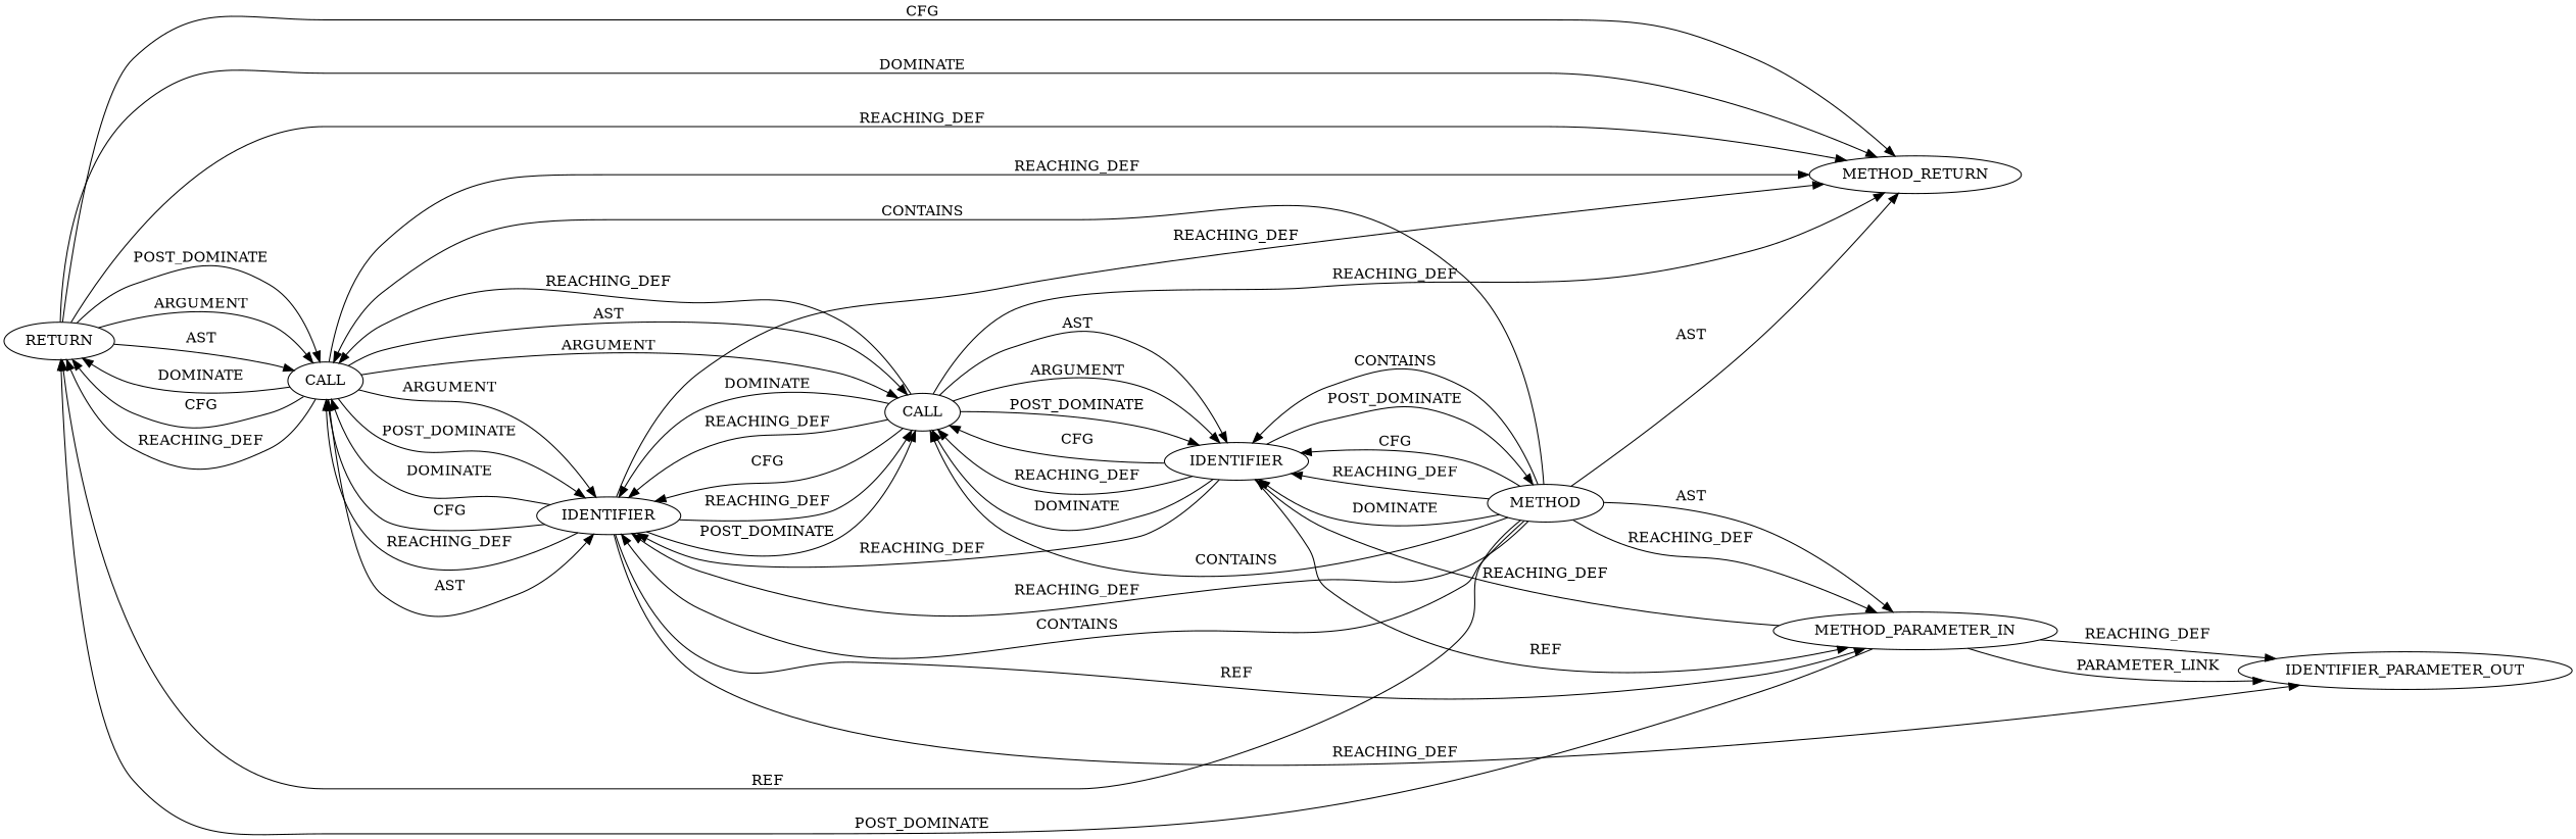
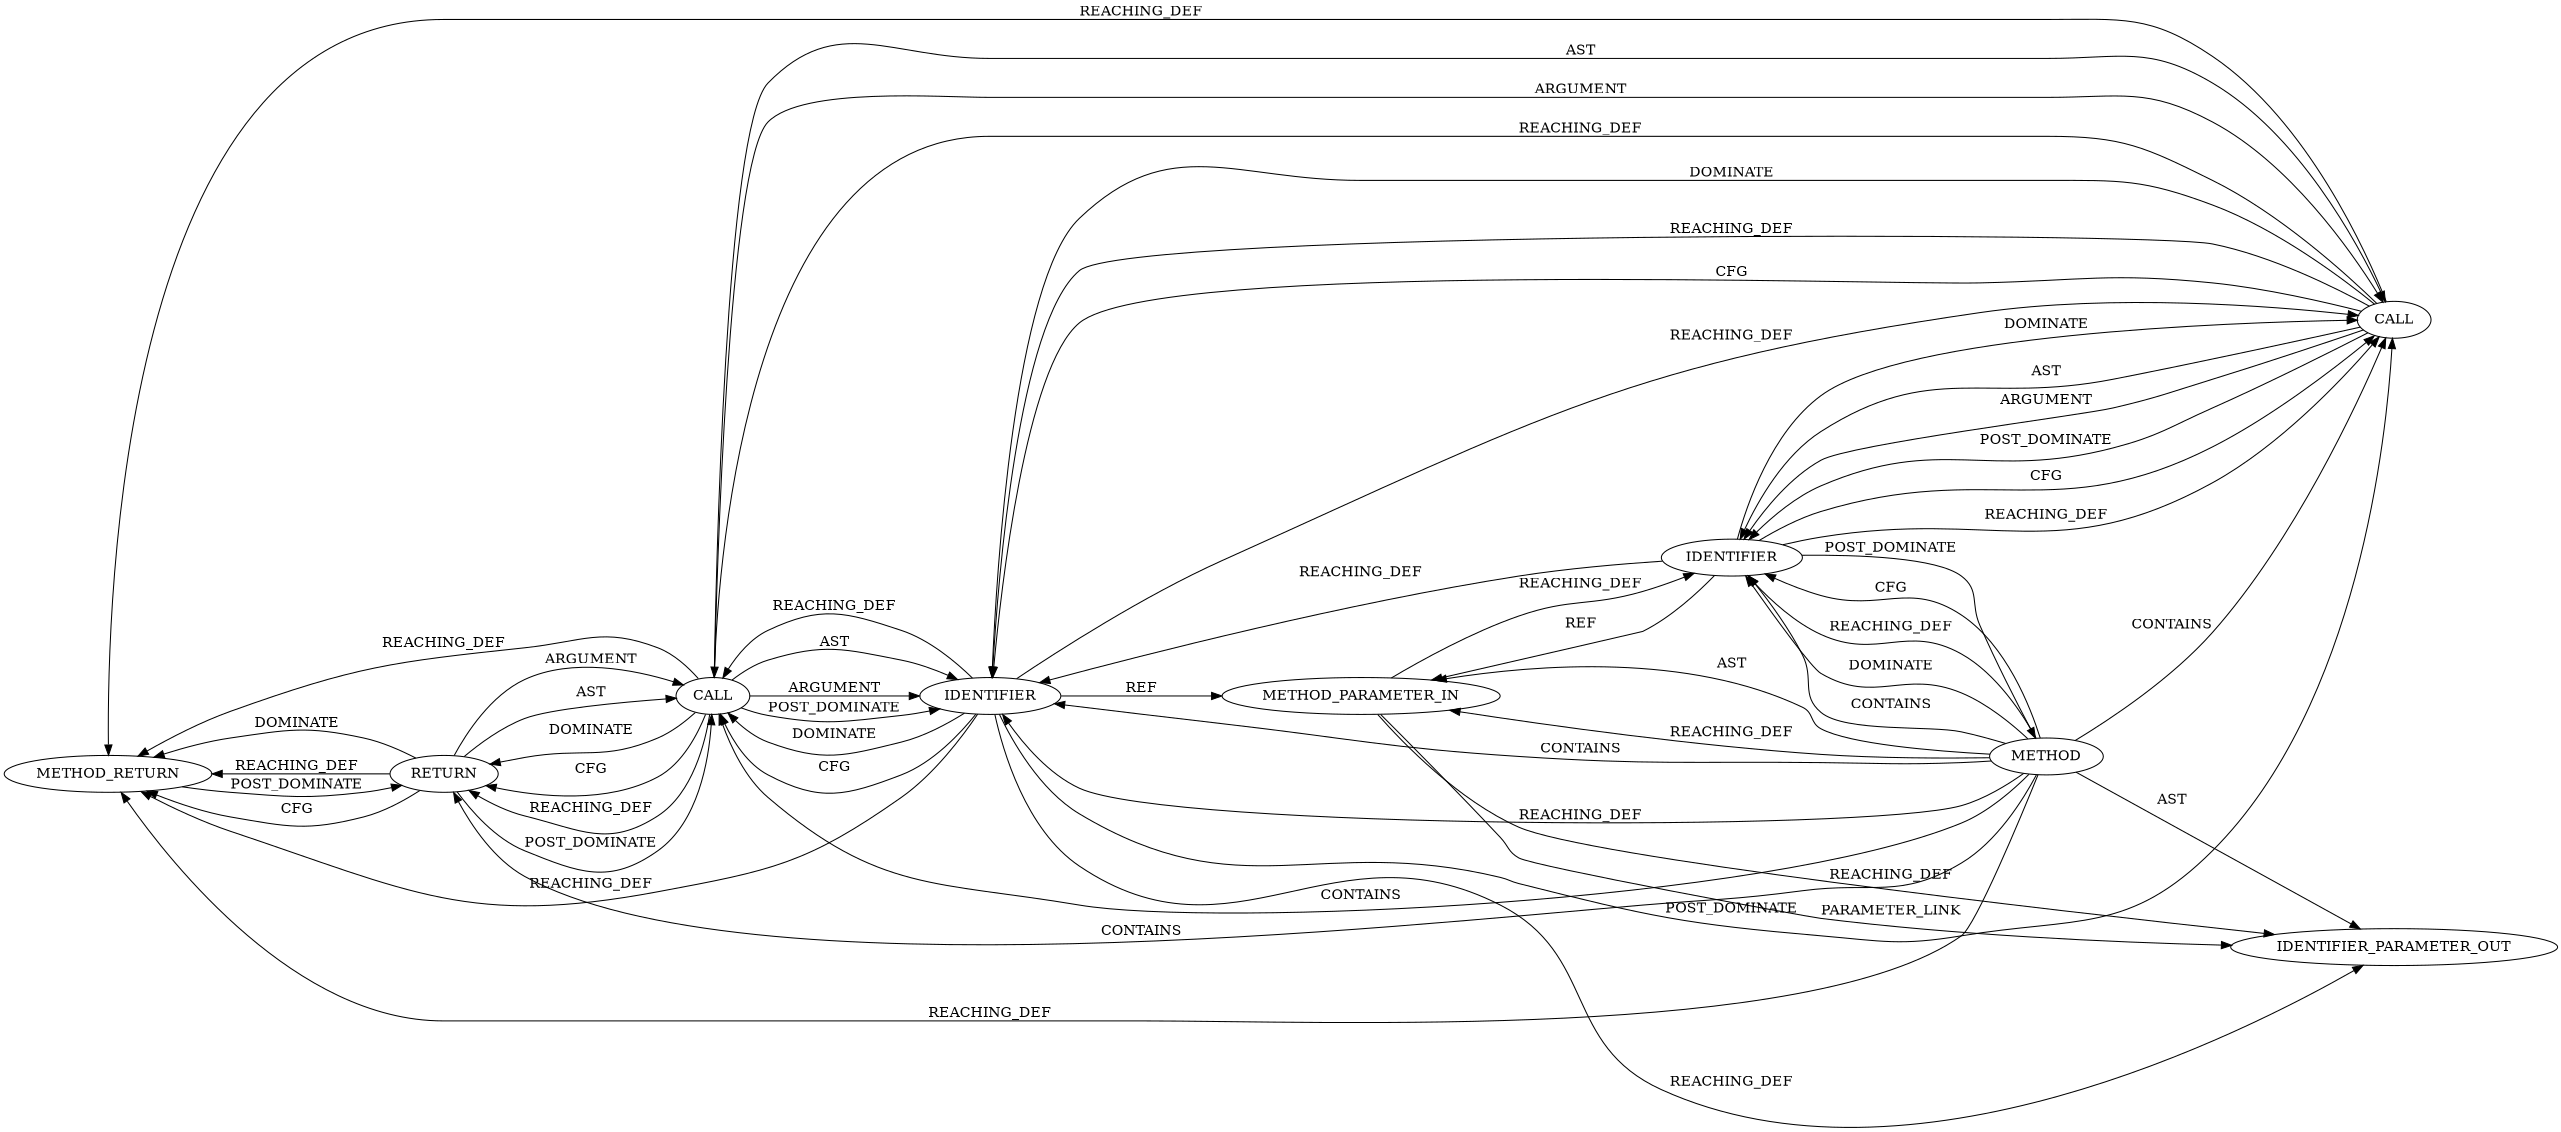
  digraph {
    rankdir=LR
    node [CODE=len COLUMN_NUMBER=1 LINE_NUMBER=384 ORDER=1 TYPE_FULL_NAME=int NAME=len]
    n1 [CODE=RET EVALUATION_STRATEGY=BY_VALUE LINE_NUMBER=382 ORDER=3 label=METHOD_RETURN NAME=""]
    n2 [ARGUMENT_INDEX=-1 CODE="return padded_len(len) - len;" COLUMN_NUMBER=2 label=RETURN TYPE_FULL_NAME="" NAME=""]
    n3 [ARGUMENT_INDEX=-1 CODE="padded_len(len) - len" COLUMN_NUMBER=9 DISPATCH_TYPE=STATIC_DISPATCH METHOD_FULL_NAME="<operator>.subtraction" NAME="<operator>.subtraction" TYPE_FULL_NAME="<empty>" label=CALL]
    n4 [ARGUMENT_INDEX=1 CODE="padded_len(len)" COLUMN_NUMBER=9 DISPATCH_TYPE=STATIC_DISPATCH METHOD_FULL_NAME=padded_len NAME=padded_len TYPE_FULL_NAME="<empty>" label=CALL]
    n5 [ARGUMENT_INDEX=1 COLUMN_NUMBER=20 label=IDENTIFIER]
    n6 [ARGUMENT_INDEX=2 COLUMN_NUMBER=27 ORDER=2 label=IDENTIFIER]
    n7 [CODE="int len" COLUMN_NUMBER=24 EVALUATION_STRATEGY=BY_VALUE INDEX=1 IS_VARIADIC=false LINE_NUMBER=382 label=METHOD_PARAMETER_IN]
    n8 [AST_PARENT_FULL_NAME="messenger_v2.c:<global>" AST_PARENT_TYPE=TYPE_DECL CODE="static int padding_len(int len)\n{\n	return padded_len(len) - len;\n}" COLUMN_NUMBER_END=1 FILENAME="messenger_v2.c" FULL_NAME=padding_len IS_EXTERNAL=false LINE_NUMBER=382 LINE_NUMBER_END=385 NAME=padding_len ORDER=27 SIGNATURE="int padding_len (int)" label=METHOD TYPE_FULL_NAME=""]
    n9 [CODE="int len" COLUMN_NUMBER=24 EVALUATION_STRATEGY=BY_VALUE INDEX=1 IS_VARIADIC=false LINE_NUMBER=382 label=IDENTIFIER_PARAMETER_OUT]
-   n7 -> n2 [label=POST_DOMINATE]
+   n1 -> n2 [label=POST_DOMINATE]
    n2 -> n1 [label=CFG]
    n2 -> n1 [label=DOMINATE]
    n2 -> n1 [VARIABLE="<RET>" label=REACHING_DEF]
    n2 -> n3 [label=POST_DOMINATE]
    n2 -> n3 [label=ARGUMENT]
    n2 -> n3 [label=AST]
    n3 -> n1 [VARIABLE="padded_len(len) - len" label=REACHING_DEF]
    n3 -> n2 [label=DOMINATE]
    n3 -> n2 [label=CFG]
    n3 -> n2 [VARIABLE="padded_len(len) - len" label=REACHING_DEF]
    n3 -> n4 [label=AST]
    n3 -> n4 [label=ARGUMENT]
    n3 -> n6 [label=AST]
    n3 -> n6 [label=ARGUMENT]
    n3 -> n6 [label=POST_DOMINATE]
    n4 -> n1 [VARIABLE="padded_len(len)" label=REACHING_DEF]
    n4 -> n3 [VARIABLE="padded_len(len)" label=REACHING_DEF]
    n4 -> n5 [label=AST]
    n4 -> n5 [label=ARGUMENT]
    n4 -> n5 [label=POST_DOMINATE]
    n4 -> n6 [label=DOMINATE]
    n4 -> n6 [VARIABLE="padded_len(len)" label=REACHING_DEF]
    n4 -> n6 [label=CFG]
    n5 -> n4 [label=CFG]
    n5 -> n4 [VARIABLE=len label=REACHING_DEF]
    n5 -> n4 [label=DOMINATE]
    n5 -> n6 [VARIABLE=len label=REACHING_DEF]
    n5 -> n7 [label=REF]
    n5 -> n8 [label=POST_DOMINATE]
    n6 -> n1 [VARIABLE=len label=REACHING_DEF]
    n6 -> n3 [label=DOMINATE]
    n6 -> n3 [label=CFG]
    n6 -> n3 [VARIABLE=len label=REACHING_DEF]
    n6 -> n4 [VARIABLE=len label=REACHING_DEF]
    n6 -> n4 [label=POST_DOMINATE]
    n6 -> n7 [label=REF]
    n6 -> n9 [VARIABLE=len label=REACHING_DEF]
    n7 -> n5 [VARIABLE=len label=REACHING_DEF]
    n7 -> n9 [VARIABLE=len label=REACHING_DEF]
    n7 -> n9 [label=PARAMETER_LINK]
-   n8 -> n1 [label=AST]
-   n8 -> n2 [label=REF]
+   n8 -> n1 [label=REACHING_DEF]
+   n8 -> n2 [label=CONTAINS]
    n8 -> n3 [label=CONTAINS]
    n8 -> n4 [label=CONTAINS]
    n8 -> n5 [label=CFG]
    n8 -> n5 [label=REACHING_DEF]
    n8 -> n5 [label=DOMINATE]
    n8 -> n5 [label=CONTAINS]
    n8 -> n6 [label=REACHING_DEF]
    n8 -> n6 [label=CONTAINS]
    n8 -> n7 [label=AST]
    n8 -> n7 [label=REACHING_DEF]
+   n8 -> n9 [label=AST]
  }
